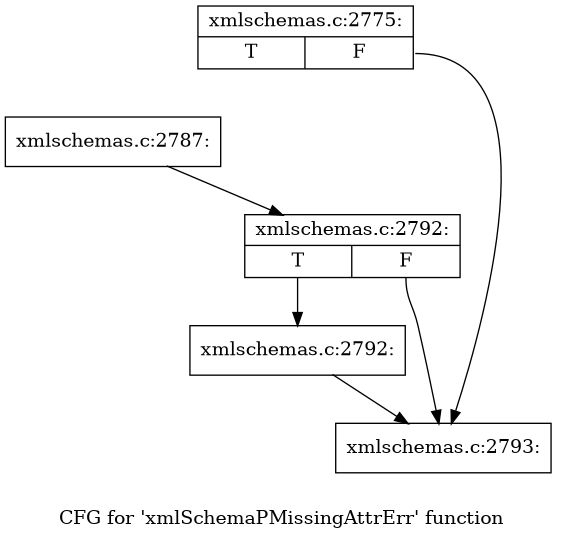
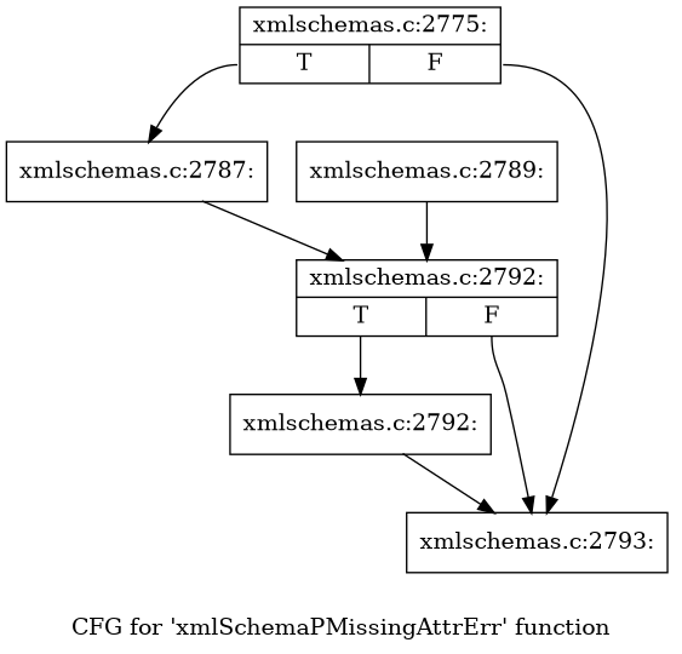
  digraph {
    label="CFG for 'xmlSchemaPMissingAttrErr' function"
    node [shape=record]
    n1 [label="{xmlschemas.c:2775:|{<s0>T|<s1>F}}"]
    n2 [label="{xmlschemas.c:2787:}"]
    n3 [label="{xmlschemas.c:2793:}"]
    n4 [label="{xmlschemas.c:2792:|{<s0>T|<s1>F}}"]
+   n5 [label="{xmlschemas.c:2789:}"]
    n6 [label="{xmlschemas.c:2792:}"]
+   n1 -> n2 [tailport=s0]
    n1 -> n3 [tailport=s1]
    n2 -> n4
    n4 -> n3 [tailport=s1]
    n4 -> n6 [tailport=s0]
+   n5 -> n4
    n6 -> n3
  }
